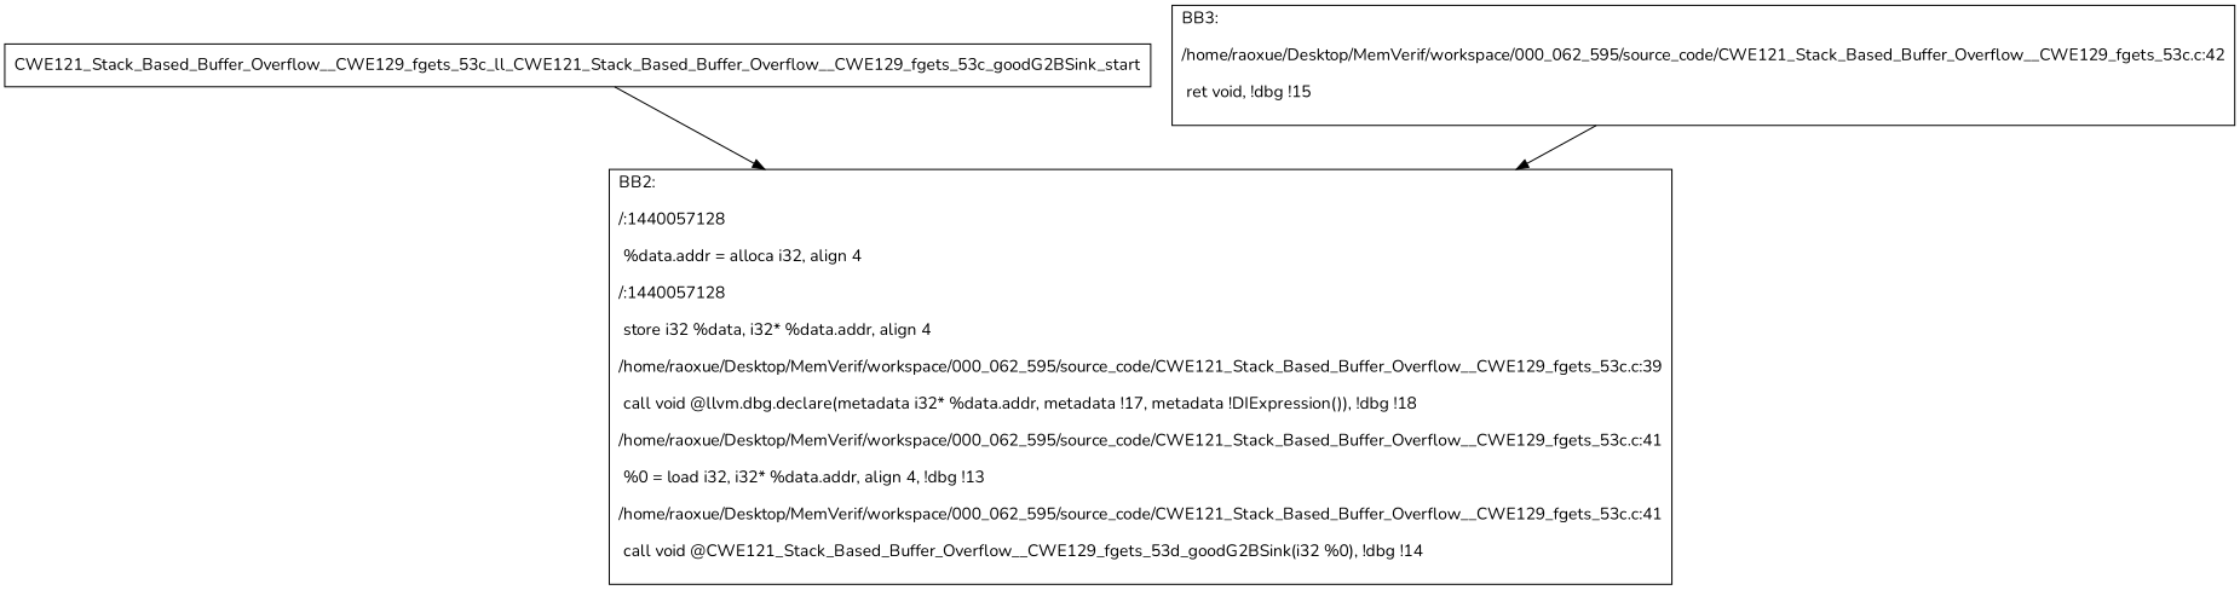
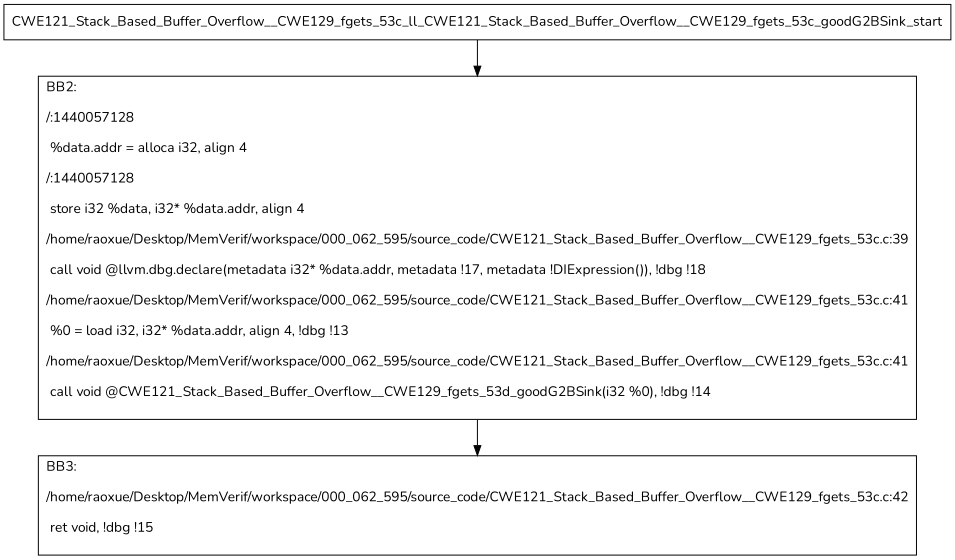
  digraph {
    fontname=Nunito
    node [shape=record fontname=Nunito]
    edge [fontname=Nunito]
    n1 [label="{CWE121_Stack_Based_Buffer_Overflow__CWE129_fgets_53c_ll_CWE121_Stack_Based_Buffer_Overflow__CWE129_fgets_53c_goodG2BSink_start}"]
    n2 [label="{BB2:\l\l/:1440057128\l\n  %data.addr = alloca i32, align 4\l\n/:1440057128\l\n  store i32 %data, i32* %data.addr, align 4\l\n/home/raoxue/Desktop/MemVerif/workspace/000_062_595/source_code/CWE121_Stack_Based_Buffer_Overflow__CWE129_fgets_53c.c:39\l\n  call void @llvm.dbg.declare(metadata i32* %data.addr, metadata !17, metadata !DIExpression()), !dbg !18\l\n/home/raoxue/Desktop/MemVerif/workspace/000_062_595/source_code/CWE121_Stack_Based_Buffer_Overflow__CWE129_fgets_53c.c:41\l\n  %0 = load i32, i32* %data.addr, align 4, !dbg !13\l\n/home/raoxue/Desktop/MemVerif/workspace/000_062_595/source_code/CWE121_Stack_Based_Buffer_Overflow__CWE129_fgets_53c.c:41\l\n  call void @CWE121_Stack_Based_Buffer_Overflow__CWE129_fgets_53d_goodG2BSink(i32 %0), !dbg !14\l\n}"]
    n3 [label="{BB3:\l\l/home/raoxue/Desktop/MemVerif/workspace/000_062_595/source_code/CWE121_Stack_Based_Buffer_Overflow__CWE129_fgets_53c.c:42\l\n  ret void, !dbg !15\l\n}"]
    n1 -> n2
-   n3 -> n2
+   n2 -> n3
  }
